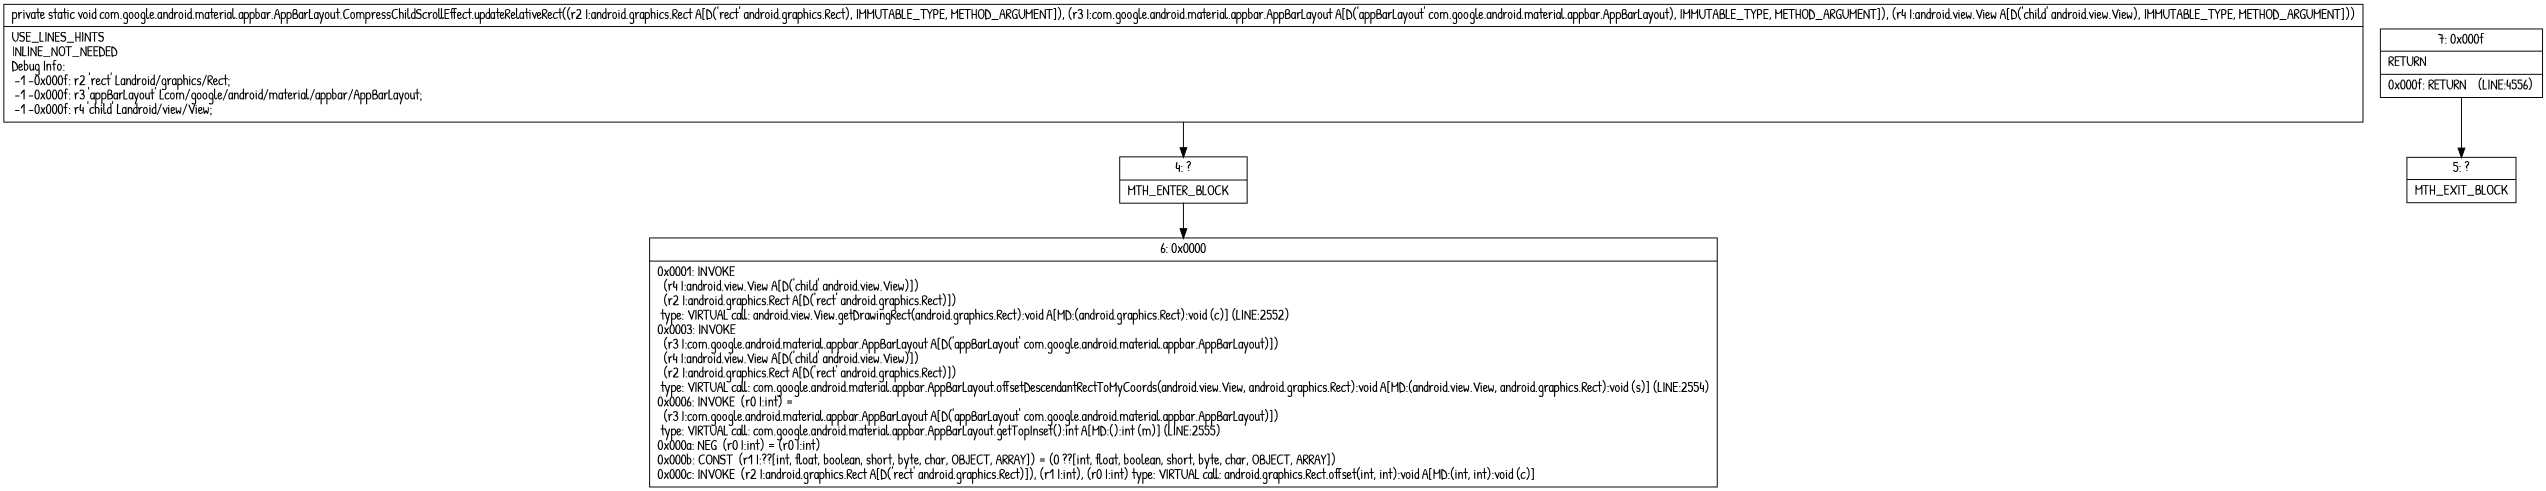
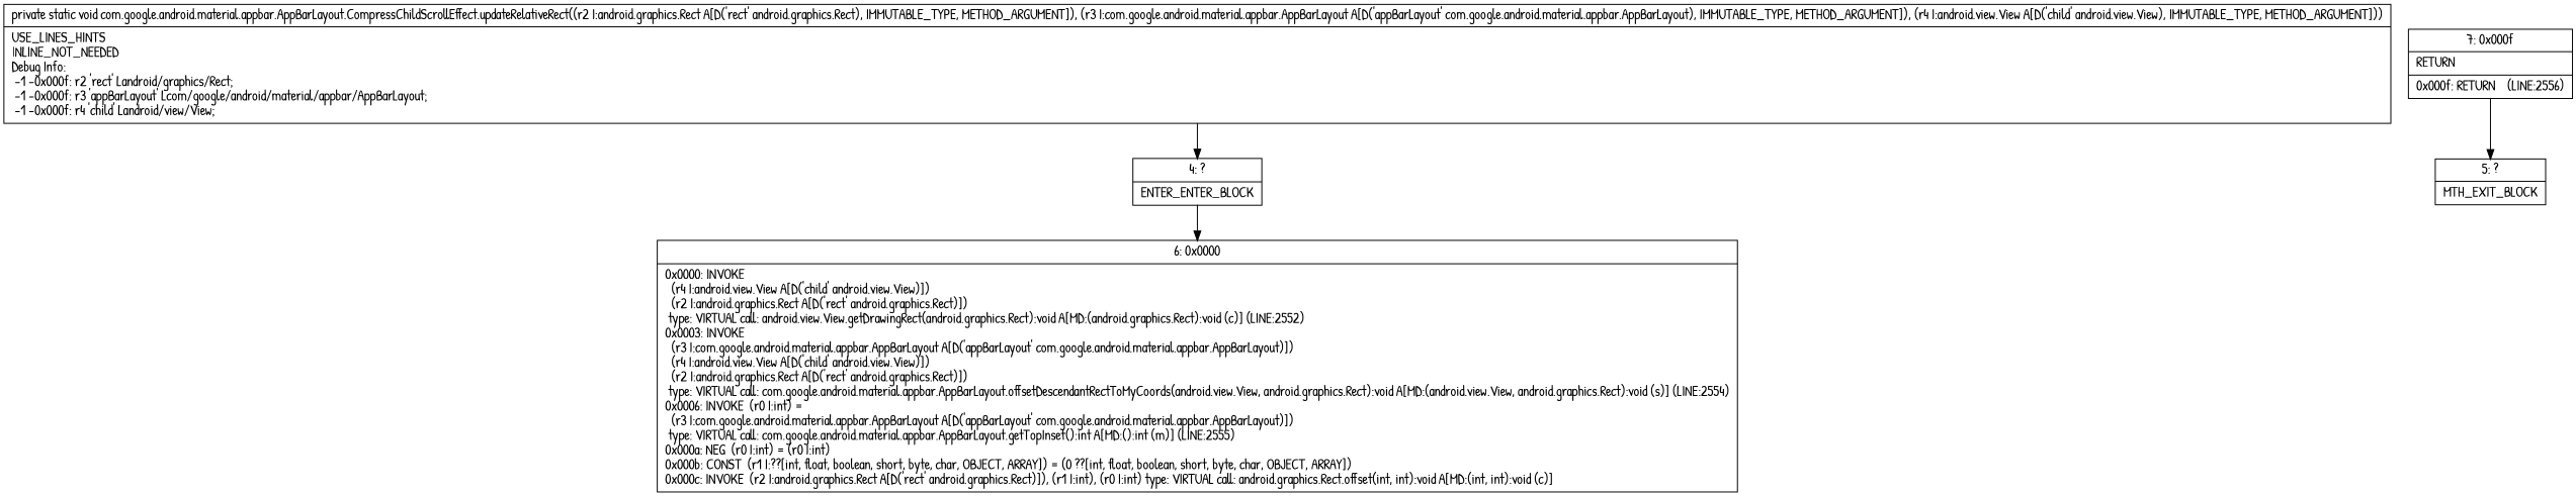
  digraph {
    fontname="Patrick Hand"
    node [fontname="Patrick Hand" shape=record]
    edge [fontname="Patrick Hand"]
-   n1 [label="{4\:\ ?|MTH_ENTER_BLOCK\l}"]
-   n2 [label="{6\:\ 0x0000|0x0001: INVOKE  \l  (r4 I:android.view.View A[D('child' android.view.View)])\l  (r2 I:android.graphics.Rect A[D('rect' android.graphics.Rect)])\l type: VIRTUAL call: android.view.View.getDrawingRect(android.graphics.Rect):void A[MD:(android.graphics.Rect):void (c)] (LINE:2552)\l0x0003: INVOKE  \l  (r3 I:com.google.android.material.appbar.AppBarLayout A[D('appBarLayout' com.google.android.material.appbar.AppBarLayout)])\l  (r4 I:android.view.View A[D('child' android.view.View)])\l  (r2 I:android.graphics.Rect A[D('rect' android.graphics.Rect)])\l type: VIRTUAL call: com.google.android.material.appbar.AppBarLayout.offsetDescendantRectToMyCoords(android.view.View, android.graphics.Rect):void A[MD:(android.view.View, android.graphics.Rect):void (s)] (LINE:2554)\l0x0006: INVOKE  (r0 I:int) = \l  (r3 I:com.google.android.material.appbar.AppBarLayout A[D('appBarLayout' com.google.android.material.appbar.AppBarLayout)])\l type: VIRTUAL call: com.google.android.material.appbar.AppBarLayout.getTopInset():int A[MD:():int (m)] (LINE:2555)\l0x000a: NEG  (r0 I:int) = (r0 I:int) \l0x000b: CONST  (r1 I:??[int, float, boolean, short, byte, char, OBJECT, ARRAY]) = (0 ??[int, float, boolean, short, byte, char, OBJECT, ARRAY]) \l0x000c: INVOKE  (r2 I:android.graphics.Rect A[D('rect' android.graphics.Rect)]), (r1 I:int), (r0 I:int) type: VIRTUAL call: android.graphics.Rect.offset(int, int):void A[MD:(int, int):void (c)]\l}"]
-   n3 [label="{7\:\ 0x000f|RETURN\l|0x000f: RETURN    (LINE:4556)\l}"]
+   n1 [label="{4\:\ ?|ENTER_ENTER_BLOCK\l}"]
+   n2 [label="{6\:\ 0x0000|0x0000: INVOKE  \l  (r4 I:android.view.View A[D('child' android.view.View)])\l  (r2 I:android.graphics.Rect A[D('rect' android.graphics.Rect)])\l type: VIRTUAL call: android.view.View.getDrawingRect(android.graphics.Rect):void A[MD:(android.graphics.Rect):void (c)] (LINE:2552)\l0x0003: INVOKE  \l  (r3 I:com.google.android.material.appbar.AppBarLayout A[D('appBarLayout' com.google.android.material.appbar.AppBarLayout)])\l  (r4 I:android.view.View A[D('child' android.view.View)])\l  (r2 I:android.graphics.Rect A[D('rect' android.graphics.Rect)])\l type: VIRTUAL call: com.google.android.material.appbar.AppBarLayout.offsetDescendantRectToMyCoords(android.view.View, android.graphics.Rect):void A[MD:(android.view.View, android.graphics.Rect):void (s)] (LINE:2554)\l0x0006: INVOKE  (r0 I:int) = \l  (r3 I:com.google.android.material.appbar.AppBarLayout A[D('appBarLayout' com.google.android.material.appbar.AppBarLayout)])\l type: VIRTUAL call: com.google.android.material.appbar.AppBarLayout.getTopInset():int A[MD:():int (m)] (LINE:2555)\l0x000a: NEG  (r0 I:int) = (r0 I:int) \l0x000b: CONST  (r1 I:??[int, float, boolean, short, byte, char, OBJECT, ARRAY]) = (0 ??[int, float, boolean, short, byte, char, OBJECT, ARRAY]) \l0x000c: INVOKE  (r2 I:android.graphics.Rect A[D('rect' android.graphics.Rect)]), (r1 I:int), (r0 I:int) type: VIRTUAL call: android.graphics.Rect.offset(int, int):void A[MD:(int, int):void (c)]\l}"]
+   n3 [label="{7\:\ 0x000f|RETURN\l|0x000f: RETURN    (LINE:2556)\l}"]
    n4 [label="{5\:\ ?|MTH_EXIT_BLOCK\l}"]
    n5 [label="{private static void com.google.android.material.appbar.AppBarLayout.CompressChildScrollEffect.updateRelativeRect((r2 I:android.graphics.Rect A[D('rect' android.graphics.Rect), IMMUTABLE_TYPE, METHOD_ARGUMENT]), (r3 I:com.google.android.material.appbar.AppBarLayout A[D('appBarLayout' com.google.android.material.appbar.AppBarLayout), IMMUTABLE_TYPE, METHOD_ARGUMENT]), (r4 I:android.view.View A[D('child' android.view.View), IMMUTABLE_TYPE, METHOD_ARGUMENT]))  | USE_LINES_HINTS\lINLINE_NOT_NEEDED\lDebug Info:\l  \-1 \-0x000f: r2 'rect' Landroid\/graphics\/Rect;\l  \-1 \-0x000f: r3 'appBarLayout' Lcom\/google\/android\/material\/appbar\/AppBarLayout;\l  \-1 \-0x000f: r4 'child' Landroid\/view\/View;\l}"]
    n1 -> n2
    n3 -> n4
    n5 -> n1
  }
